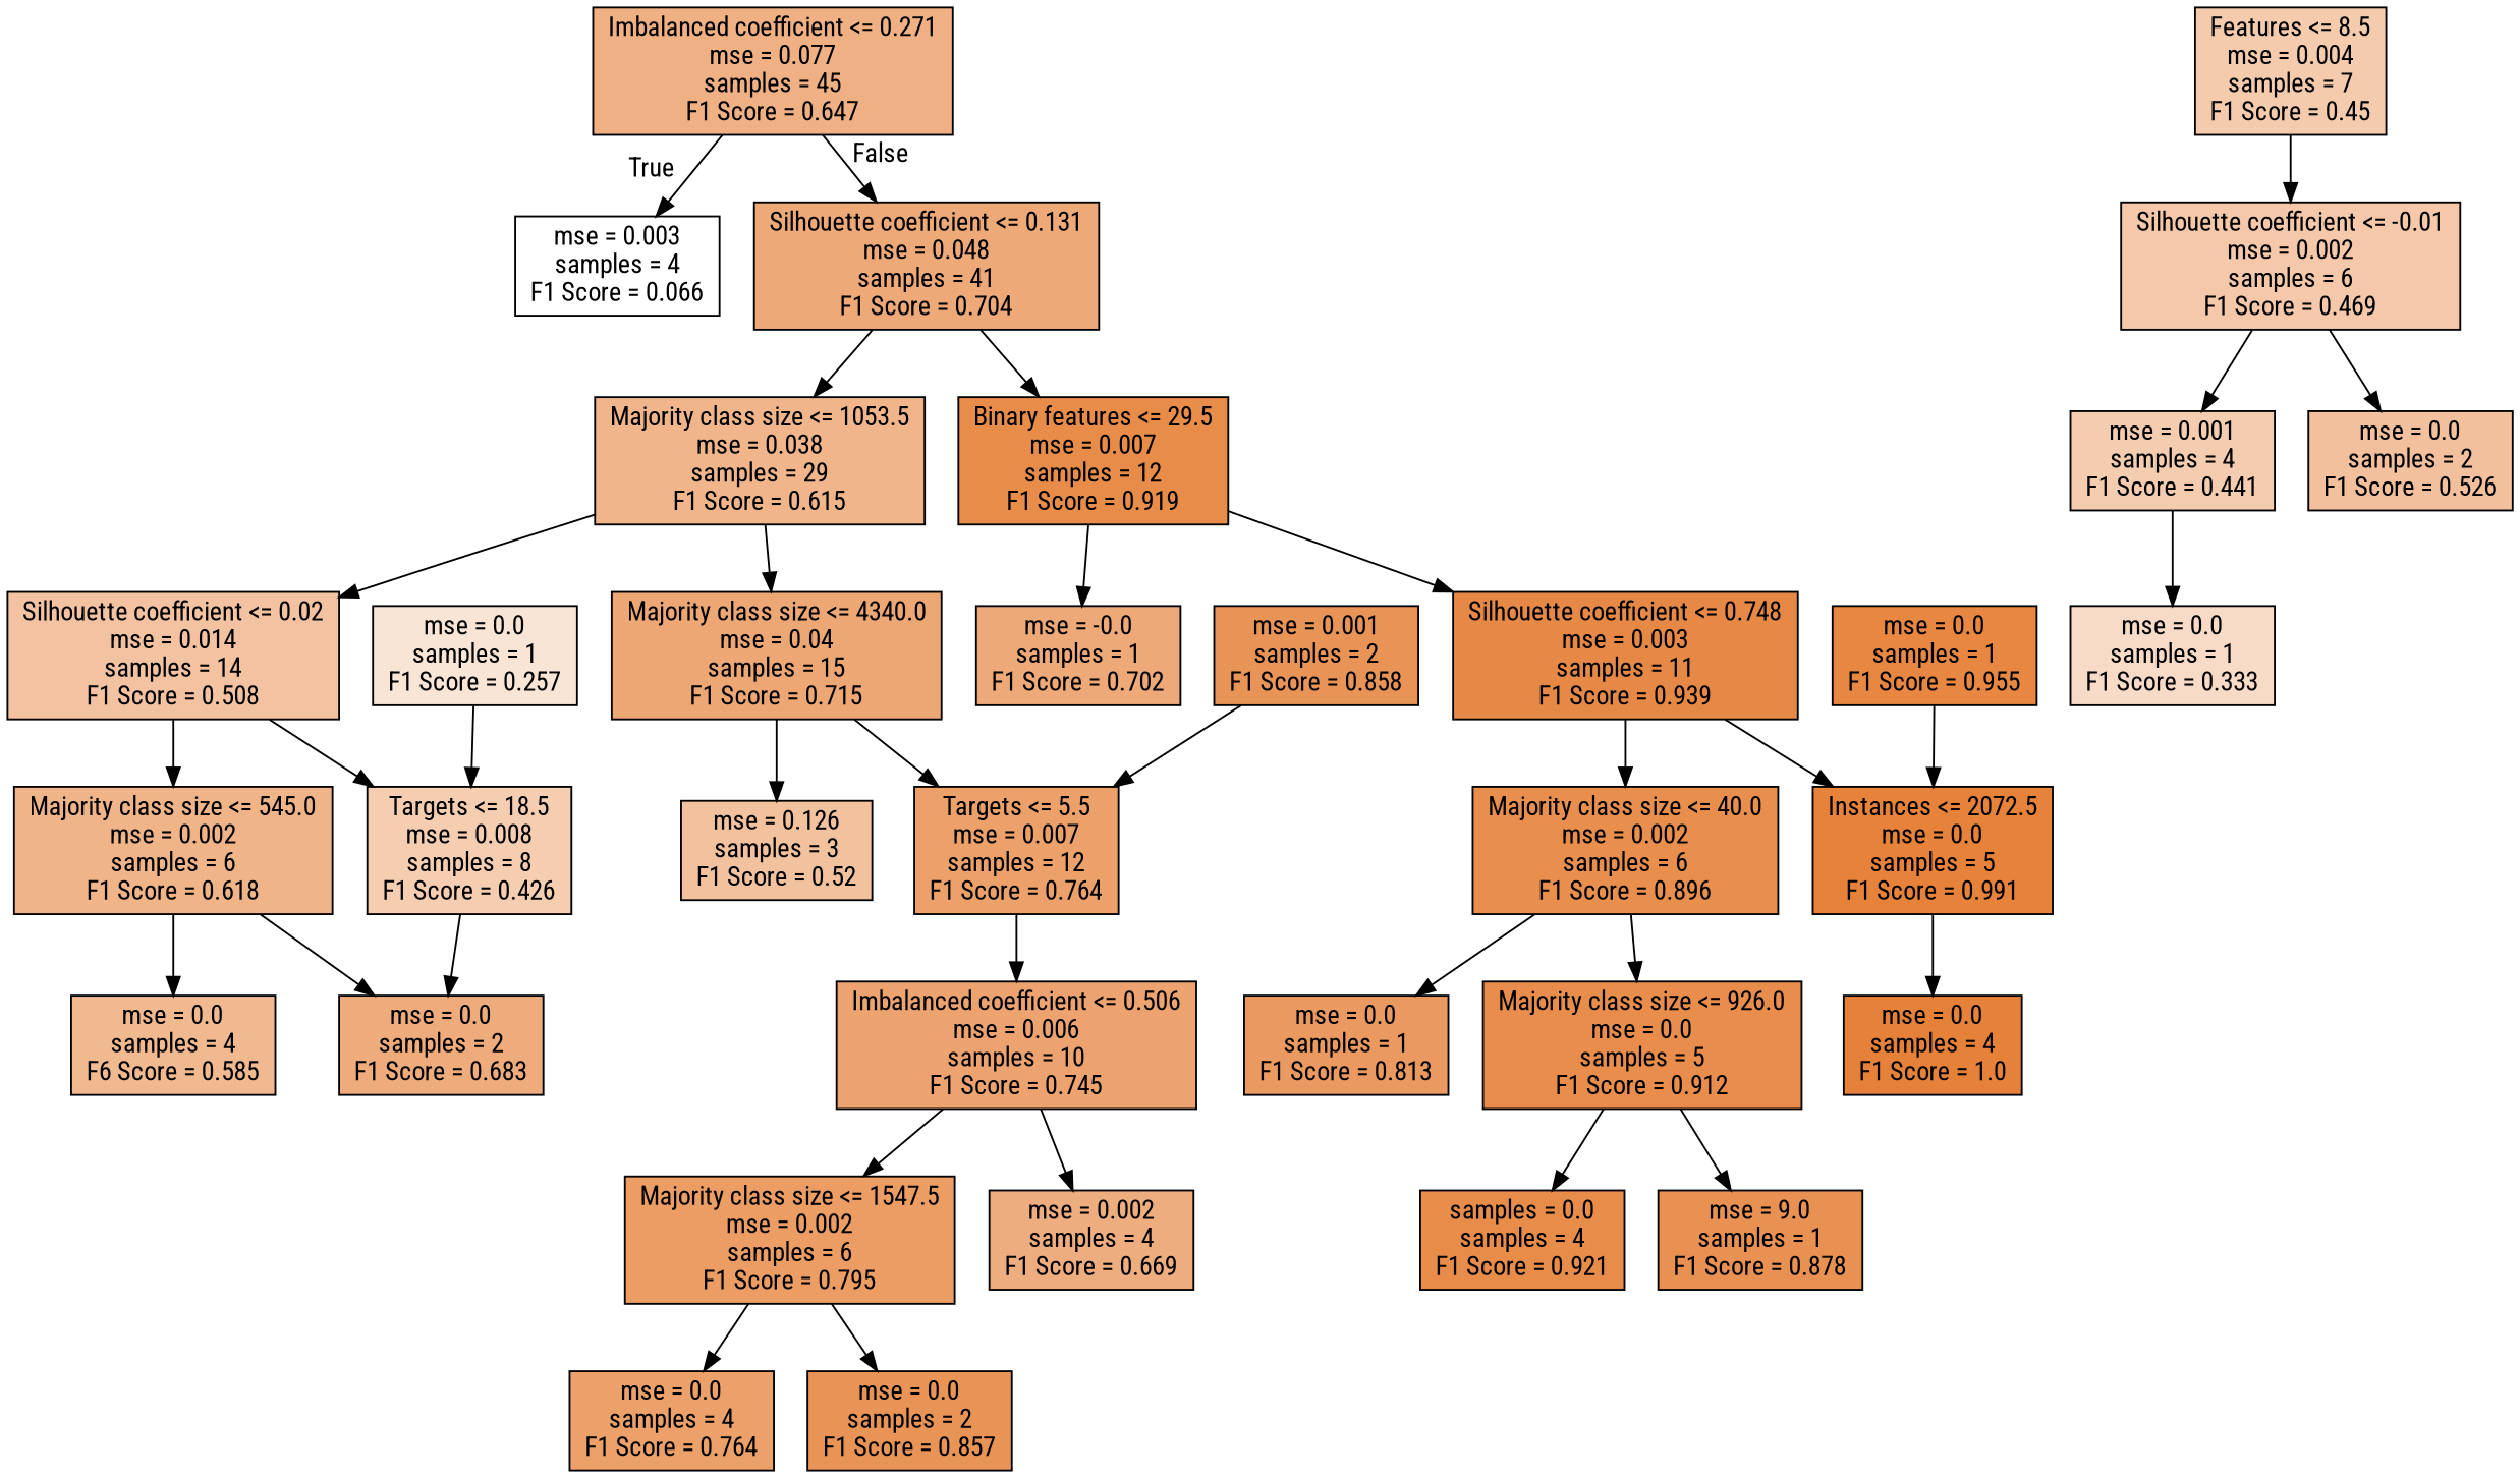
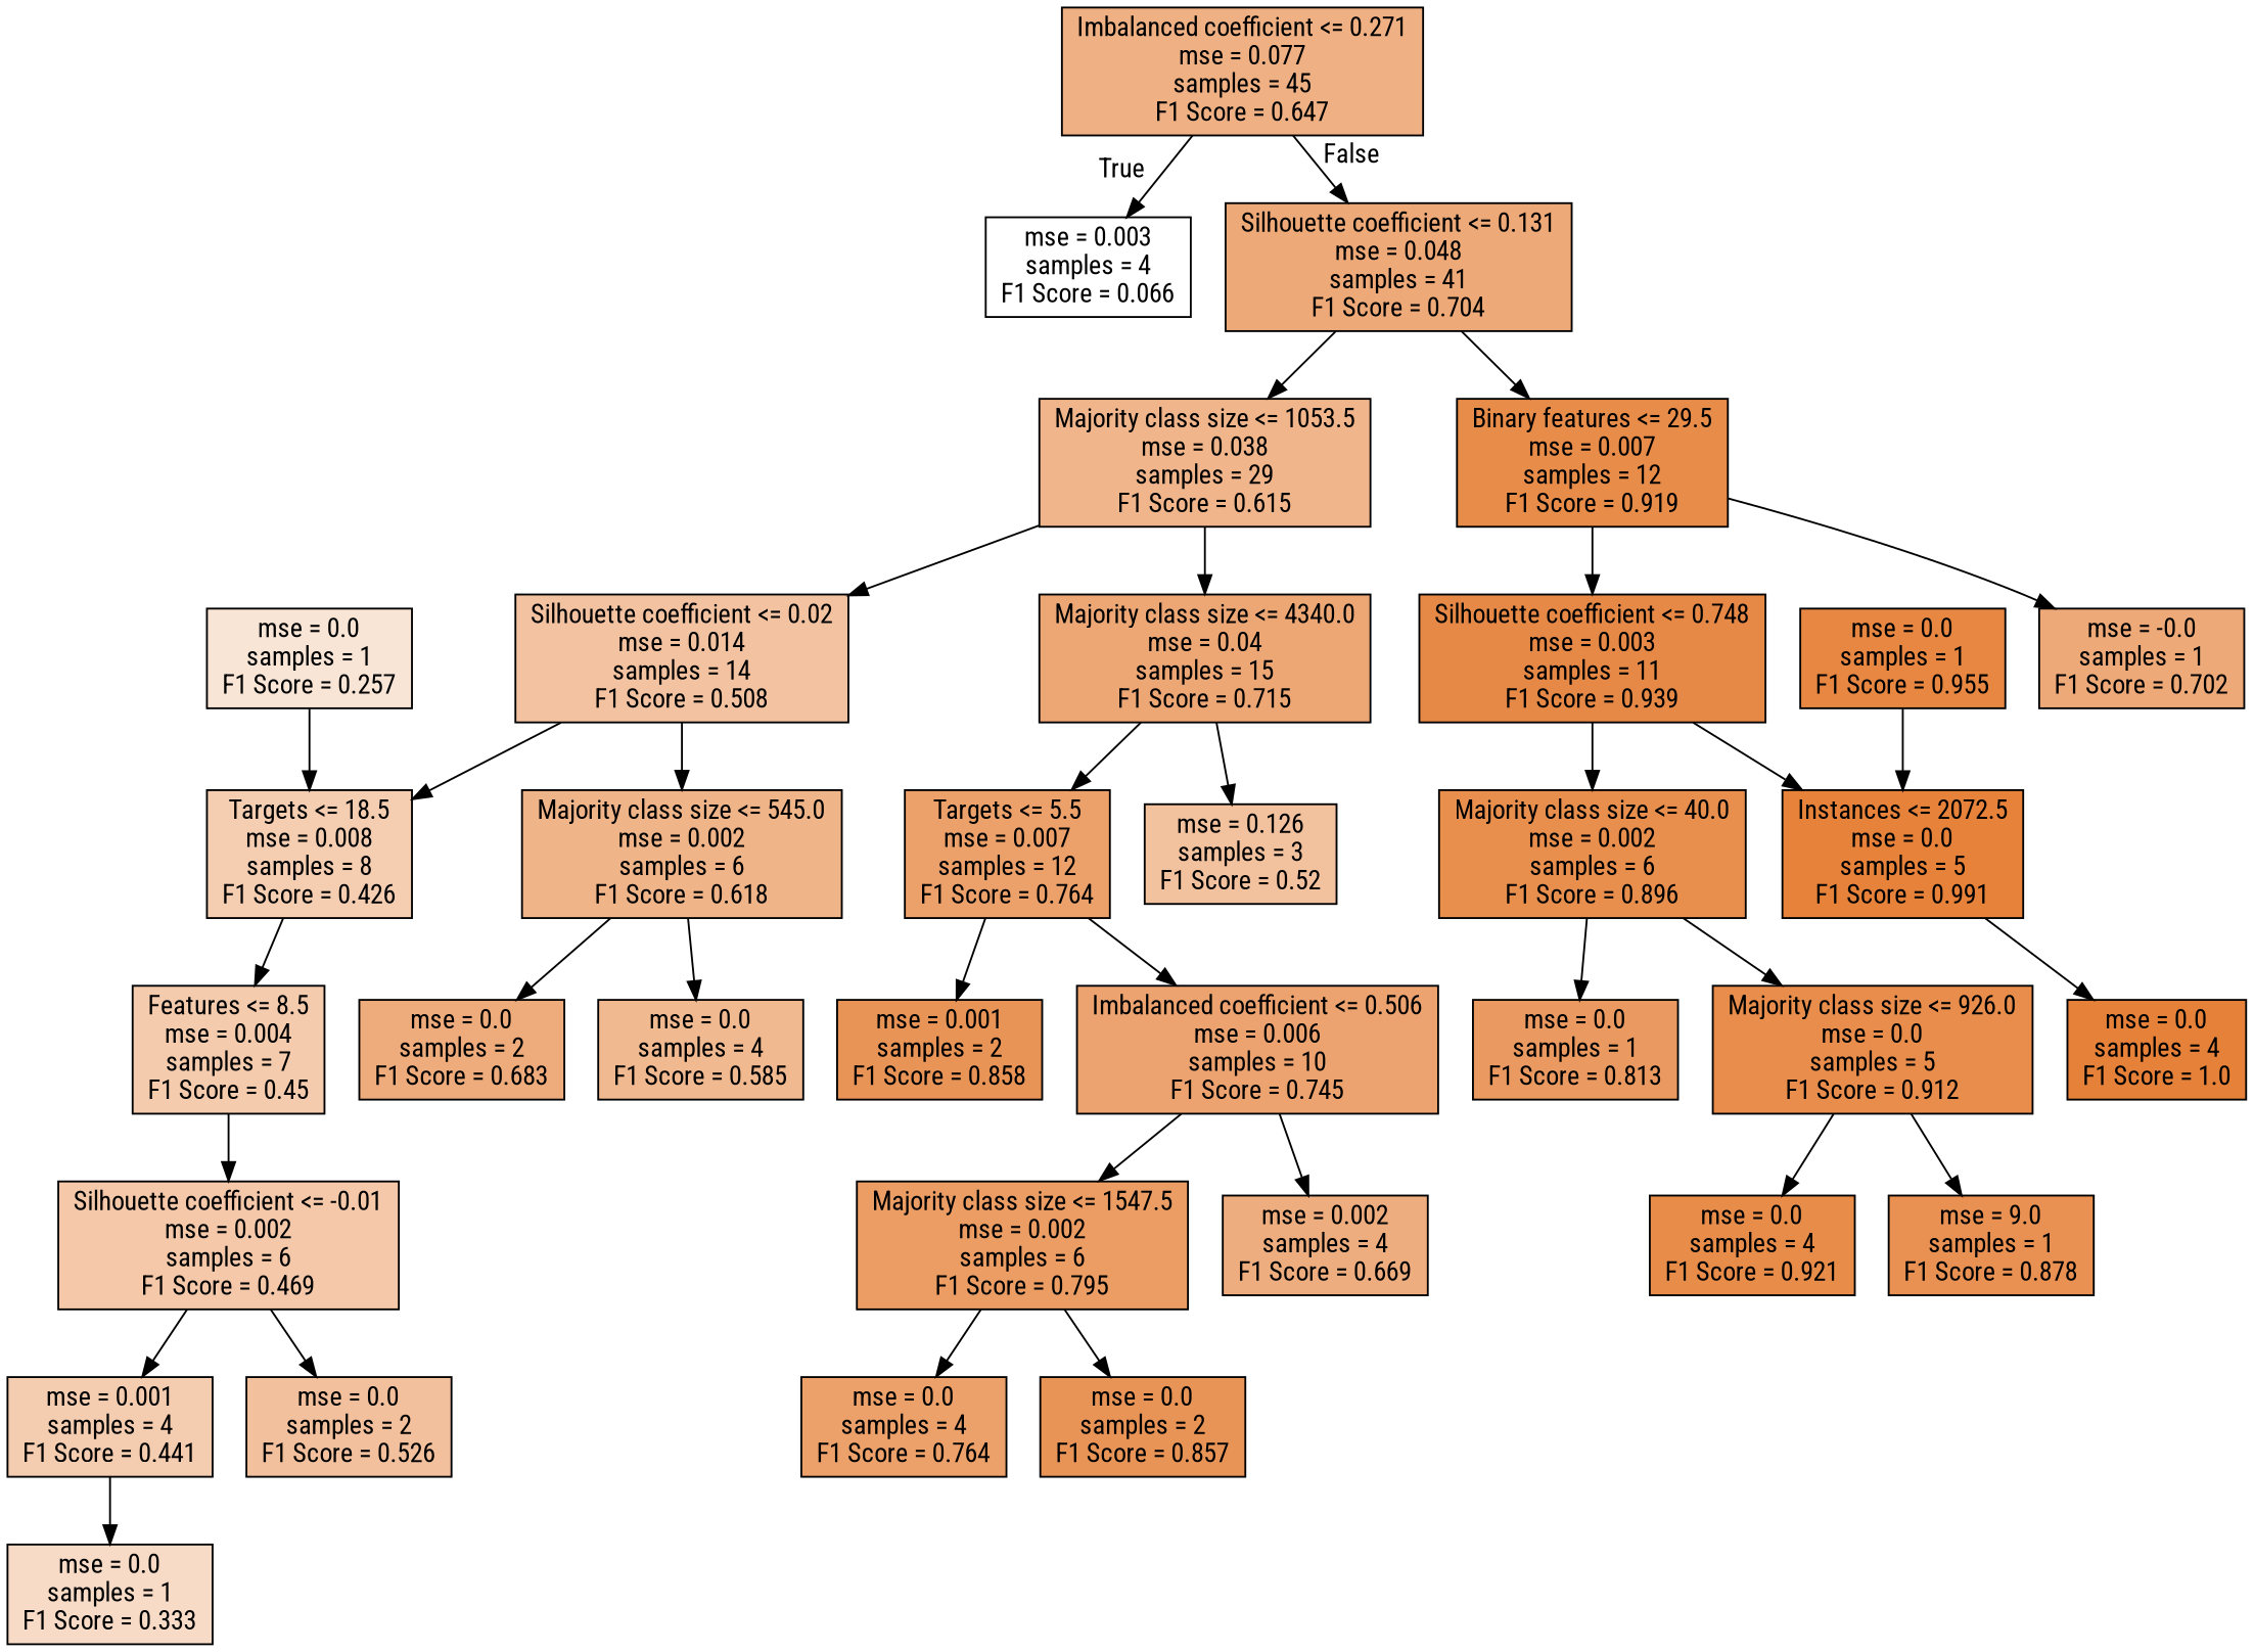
  digraph {
    fontname="Roboto Condensed"
    node [color=black fillcolor="#e58139ae" fontname="Roboto Condensed" shape=box style=filled]
    edge [fontname="Roboto Condensed"]
    n1 [fillcolor="#e581399f" label="Imbalanced coefficient <= 0.271\nmse = 0.077\nsamples = 45\nF1 Score = 0.647"]
    n2 [fillcolor="#e5813900" label="mse = 0.003\nsamples = 4\nF1 Score = 0.066"]
    n3 [label="Silhouette coefficient <= 0.131\nmse = 0.048\nsamples = 41\nF1 Score = 0.704"]
    n4 [fillcolor="#e5813996" label="Majority class size <= 1053.5\nmse = 0.038\nsamples = 29\nF1 Score = 0.615"]
    n5 [fillcolor="#e58139e9" label="Binary features <= 29.5\nmse = 0.007\nsamples = 12\nF1 Score = 0.919"]
    n6 [fillcolor="#e5813979" label="Silhouette coefficient <= 0.02\nmse = 0.014\nsamples = 14\nF1 Score = 0.508"]
    n7 [fillcolor="#e58139b1" label="Majority class size <= 4340.0\nmse = 0.04\nsamples = 15\nF1 Score = 0.715"]
    n8 [fillcolor="#e58139ee" label="Silhouette coefficient <= 0.748\nmse = 0.003\nsamples = 11\nF1 Score = 0.939"]
    n9 [label="mse = -0.0\nsamples = 1\nF1 Score = 0.702"]
    n10 [fillcolor="#e5813962" label="Targets <= 18.5\nmse = 0.008\nsamples = 8\nF1 Score = 0.426"]
    n11 [fillcolor="#e5813997" label="Majority class size <= 545.0\nmse = 0.002\nsamples = 6\nF1 Score = 0.618"]
    n12 [fillcolor="#e58139be" label="Targets <= 5.5\nmse = 0.007\nsamples = 12\nF1 Score = 0.764"]
    n13 [fillcolor="#e581397c" label="mse = 0.126\nsamples = 3\nF1 Score = 0.52"]
    n14 [fillcolor="#e5813969" label="Features <= 8.5\nmse = 0.004\nsamples = 7\nF1 Score = 0.45"]
    n15 [fillcolor="#e58139a9" label="mse = 0.0\nsamples = 2\nF1 Score = 0.683"]
-   n16 [fillcolor="#e581398e" label="mse = 0.0\nsamples = 4\nF6 Score = 0.585"]
+   n16 [fillcolor="#e581398e" label="mse = 0.0\nsamples = 4\nF1 Score = 0.585"]
    n17 [fillcolor="#e581396e" label="Silhouette coefficient <= -0.01\nmse = 0.002\nsamples = 6\nF1 Score = 0.469"]
    n18 [fillcolor="#e5813934" label="mse = 0.0\nsamples = 1\nF1 Score = 0.257"]
    n19 [fillcolor="#e5813949" label="mse = 0.0\nsamples = 1\nF1 Score = 0.333"]
    n20 [fillcolor="#e5813966" label="mse = 0.001\nsamples = 4\nF1 Score = 0.441"]
    n21 [fillcolor="#e581397e" label="mse = 0.0\nsamples = 2\nF1 Score = 0.526"]
    n22 [fillcolor="#e58139d8" label="mse = 0.001\nsamples = 2\nF1 Score = 0.858"]
    n23 [fillcolor="#e58139b9" label="Imbalanced coefficient <= 0.506\nmse = 0.006\nsamples = 10\nF1 Score = 0.745"]
    n24 [fillcolor="#e58139c7" label="Majority class size <= 1547.5\nmse = 0.002\nsamples = 6\nF1 Score = 0.795"]
    n25 [fillcolor="#e58139a5" label="mse = 0.002\nsamples = 4\nF1 Score = 0.669"]
    n26 [fillcolor="#e58139bf" label="mse = 0.0\nsamples = 4\nF1 Score = 0.764"]
    n27 [fillcolor="#e58139d8" label="mse = 0.0\nsamples = 2\nF1 Score = 0.857"]
    n28 [fillcolor="#e58139e3" label="Majority class size <= 40.0\nmse = 0.002\nsamples = 6\nF1 Score = 0.896"]
    n29 [fillcolor="#e58139fd" label="Instances <= 2072.5\nmse = 0.0\nsamples = 5\nF1 Score = 0.991"]
    n30 [fillcolor="#e58139cc" label="mse = 0.0\nsamples = 1\nF1 Score = 0.813"]
    n31 [fillcolor="#e58139e7" label="Majority class size <= 926.0\nmse = 0.0\nsamples = 5\nF1 Score = 0.912"]
    n32 [fillcolor="#e58139ff" label="mse = 0.0\nsamples = 4\nF1 Score = 1.0"]
-   n33 [fillcolor="#e58139e9" label="samples = 0.0\nsamples = 4\nF1 Score = 0.921"]
+   n33 [fillcolor="#e58139e9" label="mse = 0.0\nsamples = 4\nF1 Score = 0.921"]
    n34 [fillcolor="#e58139de" label="mse = 9.0\nsamples = 1\nF1 Score = 0.878"]
    n35 [fillcolor="#e58139f3" label="mse = 0.0\nsamples = 1\nF1 Score = 0.955"]
    n1 -> n2 [headlabel=True labelangle=45 labeldistance=2.5]
    n1 -> n3 [headlabel=False labelangle=-45 labeldistance=2.5]
    n3 -> n4
    n3 -> n5
    n4 -> n6
    n4 -> n7
    n5 -> n8
    n5 -> n9
    n6 -> n10
    n6 -> n11
    n7 -> n12
    n7 -> n13
    n8 -> n28
    n8 -> n29
-   n10 -> n15
+   n10 -> n14
    n11 -> n15
    n11 -> n16
-   n22 -> n12
+   n12 -> n22
    n12 -> n23
    n14 -> n17
    n17 -> n20
    n17 -> n21
    n18 -> n10
    n20 -> n19
    n23 -> n24
    n23 -> n25
    n24 -> n26
    n24 -> n27
    n28 -> n30
    n28 -> n31
    n29 -> n32
    n31 -> n33
    n31 -> n34
    n35 -> n29
  }
